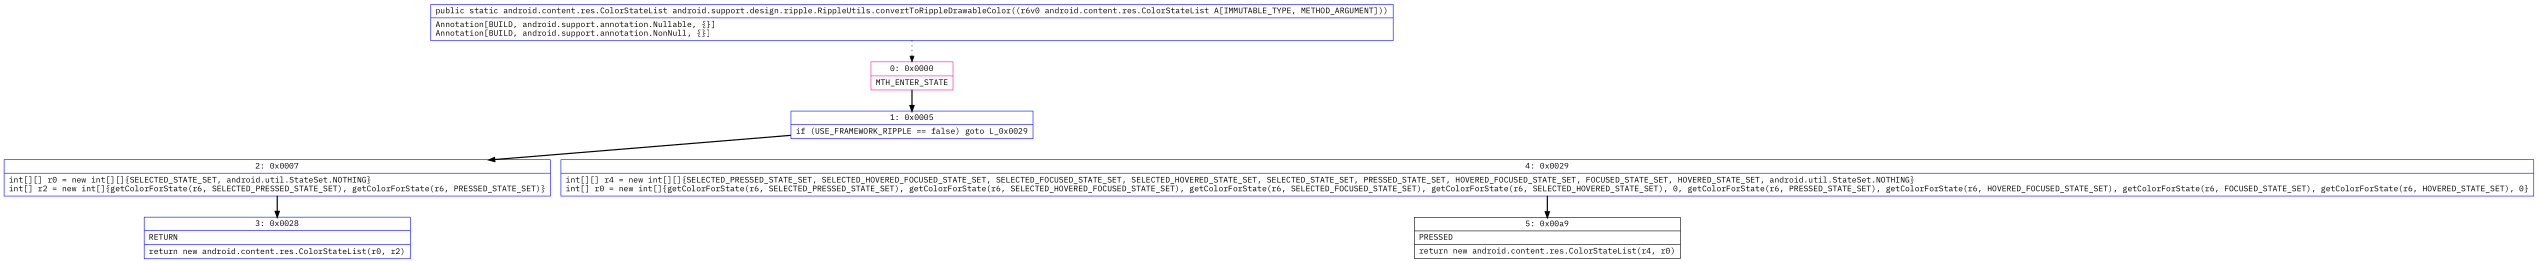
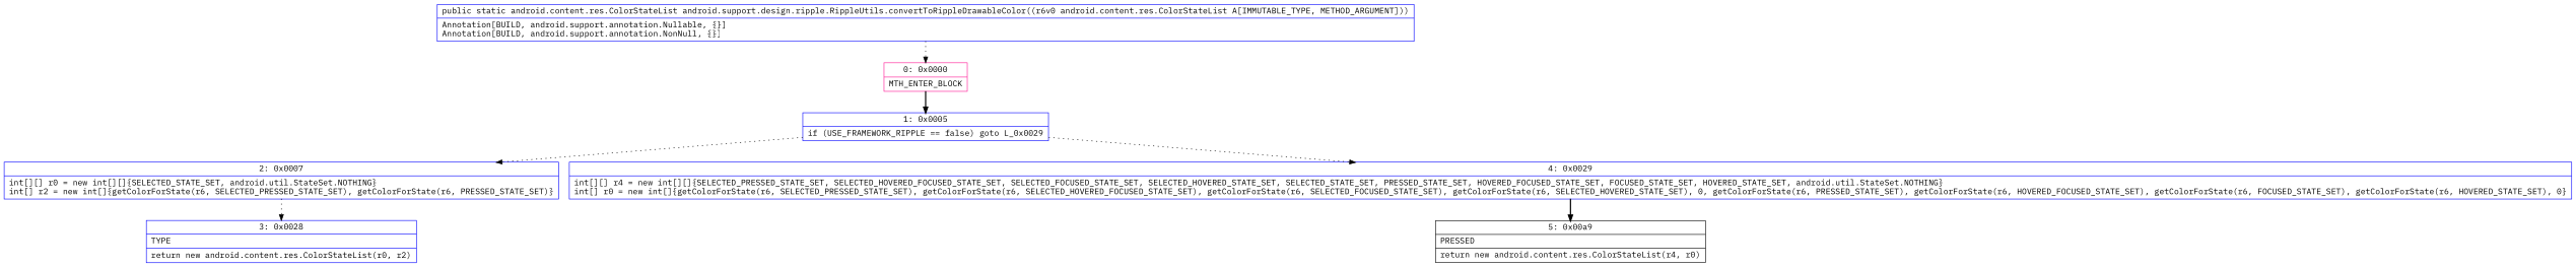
  digraph {
    fontname="IBM Plex Mono"
    node [color=blue fontname="IBM Plex Mono" shape=record]
    edge [fontname="IBM Plex Mono" style=bold]
-   n1 [color=deeppink label="{0\:\ 0x0000|MTH_ENTER_STATE\l}"]
+   n1 [color=deeppink label="{0\:\ 0x0000|MTH_ENTER_BLOCK\l}"]
    n2 [label="{1\:\ 0x0005|if (USE_FRAMEWORK_RIPPLE == false) goto L_0x0029\l}"]
    n3 [label="{2\:\ 0x0007|int[][] r0 = new int[][]\{SELECTED_STATE_SET, android.util.StateSet.NOTHING\}\lint[] r2 = new int[]\{getColorForState(r6, SELECTED_PRESSED_STATE_SET), getColorForState(r6, PRESSED_STATE_SET)\}\l}"]
    n4 [label="{4\:\ 0x0029|int[][] r4 = new int[][]\{SELECTED_PRESSED_STATE_SET, SELECTED_HOVERED_FOCUSED_STATE_SET, SELECTED_FOCUSED_STATE_SET, SELECTED_HOVERED_STATE_SET, SELECTED_STATE_SET, PRESSED_STATE_SET, HOVERED_FOCUSED_STATE_SET, FOCUSED_STATE_SET, HOVERED_STATE_SET, android.util.StateSet.NOTHING\}\lint[] r0 = new int[]\{getColorForState(r6, SELECTED_PRESSED_STATE_SET), getColorForState(r6, SELECTED_HOVERED_FOCUSED_STATE_SET), getColorForState(r6, SELECTED_FOCUSED_STATE_SET), getColorForState(r6, SELECTED_HOVERED_STATE_SET), 0, getColorForState(r6, PRESSED_STATE_SET), getColorForState(r6, HOVERED_FOCUSED_STATE_SET), getColorForState(r6, FOCUSED_STATE_SET), getColorForState(r6, HOVERED_STATE_SET), 0\}\l}"]
-   n5 [label="{3\:\ 0x0028|RETURN\l|return new android.content.res.ColorStateList(r0, r2)\l}"]
+   n5 [label="{3\:\ 0x0028|TYPE\l|return new android.content.res.ColorStateList(r0, r2)\l}"]
    n6 [color=black label="{5\:\ 0x00a9|PRESSED\l|return new android.content.res.ColorStateList(r4, r0)\l}"]
    n7 [label="{public static android.content.res.ColorStateList android.support.design.ripple.RippleUtils.convertToRippleDrawableColor((r6v0 android.content.res.ColorStateList A[IMMUTABLE_TYPE, METHOD_ARGUMENT]))  | Annotation[BUILD, android.support.annotation.Nullable, \{\}]\lAnnotation[BUILD, android.support.annotation.NonNull, \{\}]\l}"]
    n1 -> n2
-   n2 -> n3
-   n3 -> n5
+   n2 -> n3 [style=dotted]
+   n2 -> n4 [style=dotted]
+   n3 -> n5 [style=dotted]
    n4 -> n6
    n7 -> n1 [style=dotted]
  }
